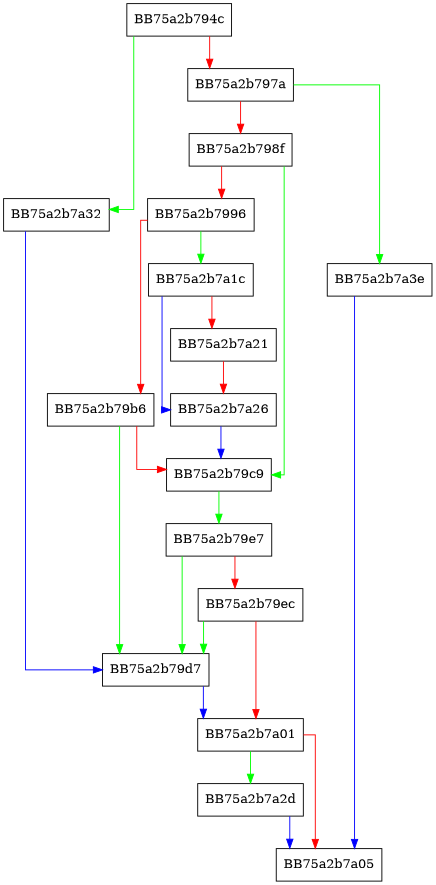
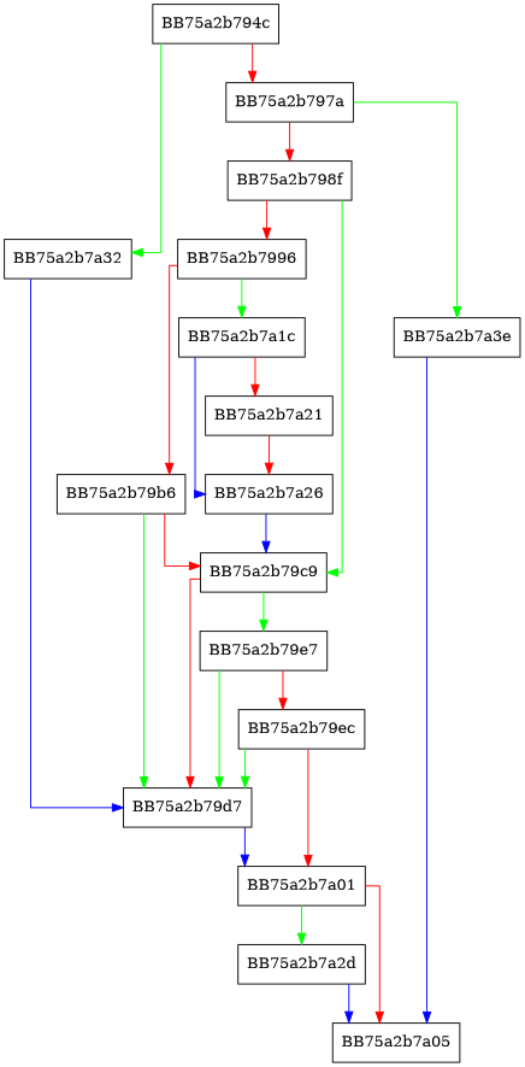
  digraph {
    splines=ortho
    node [shape=box]
    edge [color=red]
    BB75a2b794c
    BB75a2b7a32
    BB75a2b797a
    BB75a2b79d7
    BB75a2b7a3e
    BB75a2b798f
    BB75a2b7a05
    BB75a2b79c9
    BB75a2b7996
    BB75a2b79e7
    BB75a2b7a1c
    BB75a2b79b6
    BB75a2b7a01
    BB75a2b79ec
    BB75a2b7a26
    BB75a2b7a21
    BB75a2b7a2d
    BB75a2b794c -> BB75a2b7a32 [color=green]
    BB75a2b794c -> BB75a2b797a
    BB75a2b7a32 -> BB75a2b79d7 [color=blue]
    BB75a2b797a -> BB75a2b7a3e [color=green]
    BB75a2b797a -> BB75a2b798f
    BB75a2b79d7 -> BB75a2b7a01 [color=blue]
    BB75a2b7a3e -> BB75a2b7a05 [color=blue]
    BB75a2b798f -> BB75a2b79c9 [color=green]
    BB75a2b798f -> BB75a2b7996
+   BB75a2b79c9 -> BB75a2b79d7
    BB75a2b79c9 -> BB75a2b79e7 [color=green]
    BB75a2b7996 -> BB75a2b7a1c [color=green]
    BB75a2b7996 -> BB75a2b79b6
    BB75a2b79e7 -> BB75a2b79d7 [color=green]
    BB75a2b79e7 -> BB75a2b79ec
    BB75a2b7a1c -> BB75a2b7a26 [color=blue]
    BB75a2b7a1c -> BB75a2b7a21
    BB75a2b79b6 -> BB75a2b79d7 [color=green]
    BB75a2b79b6 -> BB75a2b79c9
    BB75a2b7a01 -> BB75a2b7a05
    BB75a2b7a01 -> BB75a2b7a2d [color=green]
    BB75a2b79ec -> BB75a2b79d7 [color=green]
    BB75a2b79ec -> BB75a2b7a01
    BB75a2b7a26 -> BB75a2b79c9 [color=blue]
    BB75a2b7a21 -> BB75a2b7a26
    BB75a2b7a2d -> BB75a2b7a05 [color=blue]
  }
